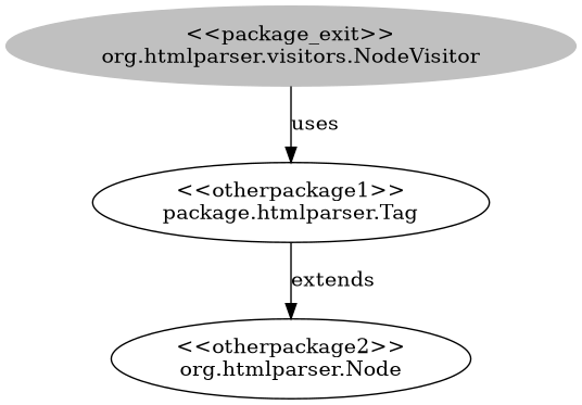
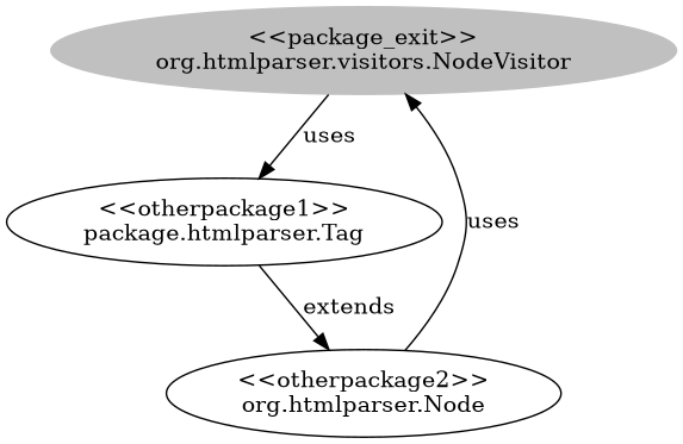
  digraph {
    n1 [color=grey label="<<package_exit>>\norg.htmlparser.visitors.NodeVisitor" style=filled]
    n2 [label="<<otherpackage1>>\npackage.htmlparser.Tag"]
    n3 [label="<<otherpackage2>>\norg.htmlparser.Node"]
    n1 -> n2 [label=uses]
    n2 -> n3 [label=extends]
+   n3 -> n1 [label=uses]
  }
